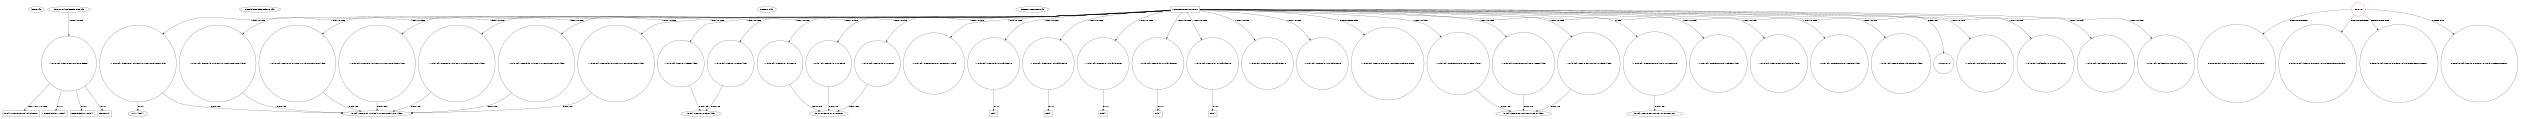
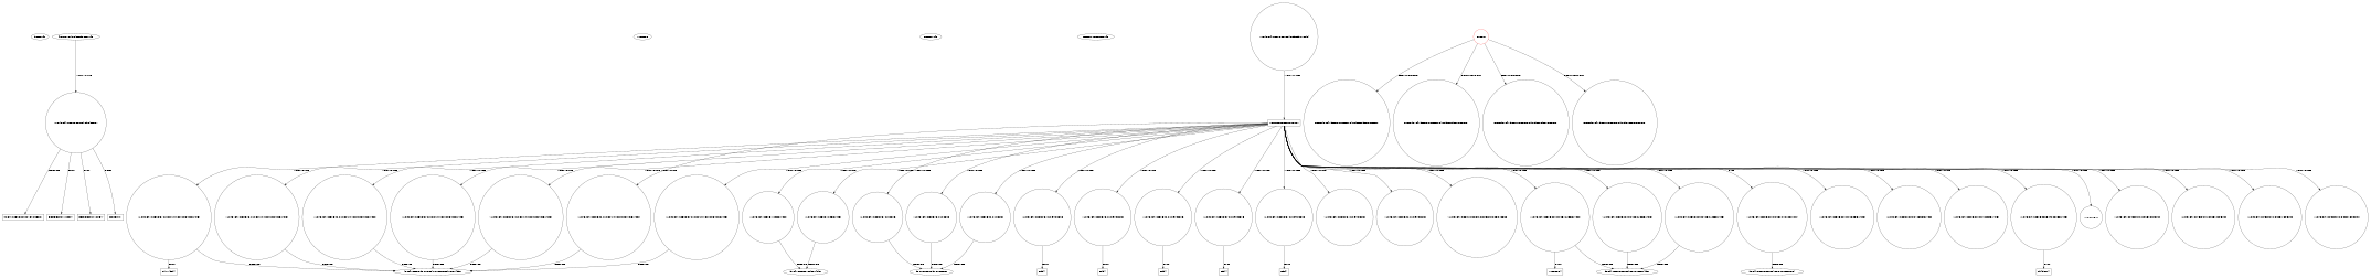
  digraph {
    fontname="DejaVu Sans"
    node [fontname="DejaVu Sans" isFrameworkType=false shape=circle vertexType=VARIABLE_EXPRESION]
    edge [fontname="DejaVu Sans"]
    baseInfo [category=pattern graphId=4304 isAnonymous=false possibleRelation=false isFrameworkType="" shape="" vertexType=""]
    frameworkRelatedTypesInfo [isFrameworkType="" shape="" vertexType=""]
    n3 [label="VAR:javafx.scene.control.ChoiceBox"]
-   possibleCollaborationsInfo [isFrameworkType="" shape="" vertexType=""]
+   possibleCollaborationsInfo [label=wrapText isFrameworkType="" shape="" vertexType=""]
    patternInfo [frequency=2.0 patternRootClient=0 isFrameworkType="" shape="" vertexType=""]
    patternInstancesInfo [0="SaiPradeepDandem-javafx2-gradient-builder~/SaiPradeepDandem-javafx2-gradient-builder/javafx2-gradient-builder-master/src/main/java/com/javafx/gradientbuilder/application/RadialSettingsLayout.java~RadialSettingsLayout~1170" 1="SaiPradeepDandem-javafx2-gradient-builder~/SaiPradeepDandem-javafx2-gradient-builder/javafx2-gradient-builder-master/src/main/java/com/javafx/gradientbuilder/application/LinearSettingsLayout.java~LinearSettingsLayout~1172" isFrameworkType="" shape="" vertexType=""]
    n7 [label="javafx.scene.layout.ColumnConstraintsBuilder" vertexType=FRAMEWORK_CLASS_TYPE shape=""]
    n8 [label="VAR:javafx.scene.layout.ColumnConstraintsBuilder"]
-   n9 [label="minWidth()" shape=ellipse vertexType=INSIDE_CALL]
+   n9 [label="minWidth()" shape=box vertexType=INSIDE_CALL]
    n10 [label=METHOD_DECLARATION shape=box vertexType=CLIENT_METHOD_DECLARATION]
    n11 [label="VAR:javafx.scene.NodeBuilder"]
    n12 [label="VAR:javafx.scene.NodeBuilder"]
    n13 [label="VAR:javafx.scene.layout.Pane"]
    n14 [label="VAR:javafx.scene.layout.Pane"]
    n15 [label="VAR:javafx.scene.layout.Pane"]
    n16 [label="VAR:javafx.scene.control.SelectionModel"]
    n17 [label="VAR:javafx.scene.layout.GridPane"]
    n18 [label="VAR:javafx.scene.layout.GridPane"]
    n19 [label="VAR:javafx.scene.layout.GridPane"]
    n20 [label="VAR:javafx.scene.layout.GridPane"]
    n21 [label="VAR:javafx.scene.layout.GridPane"]
    n22 [label="VAR:javafx.scene.layout.GridPane"]
    n23 [label="VAR:javafx.scene.layout.GridPane"]
    n24 [label="VAR:javafx.beans.property.BooleanPropertyBase"]
    n25 [label="VAR:javafx.scene.control.TextAreaBuilder"]
    n26 [label="VAR:javafx.scene.control.TextAreaBuilder"]
    n27 [label="VAR:javafx.scene.control.TextAreaBuilder"]
    n28 [label="VAR:javafx.scene.control.TextInputControl"]
    n29 [label="VAR:javafx.scene.control.LabelBuilder"]
    n30 [label="VAR:javafx.scene.control.LabelBuilder"]
    n31 [label="VAR:javafx.scene.control.LabelBuilder"]
    n32 [label="VAR:javafx.scene.baseInfo.PaneBuilder"]
    n33 [label="VAR:CLIENT"]
    n34 [label="VAR:javafx.scene.layout.ColumnConstraintsBuilder"]
    n35 [label="VAR:javafx.scene.layout.ColumnConstraintsBuilder"]
    n36 [label="VAR:javafx.scene.layout.ColumnConstraintsBuilder"]
    n37 [label="VAR:javafx.scene.layout.ColumnConstraintsBuilder"]
    n38 [label="VAR:javafx.scene.layout.ColumnConstraintsBuilder"]
    n39 [label="VAR:javafx.scene.layout.ColumnConstraintsBuilder"]
    n40 [label="VAR:javafx.collections.ObservableList"]
    n41 [label="VAR:javafx.collections.ObservableList"]
    n42 [label="VAR:javafx.collections.ObservableList"]
    n43 [label="VAR:javafx.collections.ObservableList"]
    n44 [label="javafx.scene.NodeBuilder" vertexType=FRAMEWORK_CLASS_TYPE shape=""]
    n45 [label="layout.scene.layout.Pane" vertexType=FRAMEWORK_CLASS_TYPE shape=""]
    n46 [label="add()" shape=box vertexType=INSIDE_CALL]
    n47 [label="add()" shape=box vertexType=INSIDE_CALL]
    n48 [label="add()" shape=box vertexType=INSIDE_CALL]
    n49 [label="add()" shape=box vertexType=INSIDE_CALL]
    n50 [label="add()" shape=box vertexType=INSIDE_CALL]
+   n51 [label="wrapText()" shape=box vertexType=INSIDE_CALL]
    n52 [label="javafx.scene.control.TextAreaBuilder" vertexType=FRAMEWORK_CLASS_TYPE shape=""]
    n53 [label="javafx.scene.control.TextInputControl" vertexType=FRAMEWORK_CLASS_TYPE shape=""]
+   n54 [label="children()" shape=box vertexType=INSIDE_CALL]
    n55 [label="javafx.scene.control.ChoiceBox" shape=box vertexType=FRAMEWORK_CLASS_TYPE]
    n56 [label="getSelectionModel()" shape=box vertexType=INSIDE_CALL]
    n57 [label="getSelectionModel()" shape=box vertexType=INSIDE_CALL]
    n58 [label="setItems()" shape=box vertexType=INSIDE_CALL]
    n59 [color=red label=CLIENT vertexType=ROOT_CLIENT_CLASS_DECLARATION]
    n60 [label="FIELD:javafx.beans.property.SimpleBooleanProperty" vertexType=FIELD_DECLARATION]
    n61 [label="FIELD:javafx.beans.property.SimpleBooleanProperty" vertexType=FIELD_DECLARATION]
    n62 [label="FIELD:javafx.beans.property.SimpleBooleanProperty" vertexType=FIELD_DECLARATION]
    n63 [label="FIELD:javafx.beans.property.SimpleIntegerProperty" vertexType=FIELD_DECLARATION]
    frameworkRelatedTypesInfo -> n3 [label=INSTANTIATE]
-   n3 -> n55 [label=OF_INSTANTIATE]
+   n3 -> n55 [label=OF_TYPE]
    n3 -> n56 [label=CALL]
    n3 -> n57 [label=CALL]
-   n3 -> n58 [label=CALL]
+   n3 -> n58 [label=FIELD]
    n8 -> n7 [label=OF_TYPE]
    n8 -> n9 [label=CALL]
    n10 -> n8 [label=INSTANTIATE]
    n10 -> n11 [label=INSTANTIATE]
    n10 -> n12 [label=INSTANTIATE]
    n10 -> n13 [label=INSTANTIATE]
    n10 -> n14 [label=INSTANTIATE]
    n10 -> n15 [label=INSTANTIATE]
-   n10 -> n16 [label=INSTANTIATE]
+   n16 -> n10 [label=INSTANTIATE]
    n10 -> n17 [label=INSTANTIATE]
    n10 -> n18 [label=INSTANTIATE]
    n10 -> n19 [label=INSTANTIATE]
    n10 -> n20 [label=INSTANTIATE]
    n10 -> n21 [label=INSTANTIATE]
    n10 -> n22 [label=INSTANTIATE]
    n10 -> n23 [label=INSTANTIATE]
-   n10 -> n24 [label=DECLARE_FIELD]
+   n10 -> n24 [label=INSTANTIATE]
    n10 -> n25 [label=INSTANTIATE]
    n10 -> n26 [label=INSTANTIATE]
    n10 -> n27 [label=INSTANTIATE]
    n10 -> n28 [label=TYPE]
    n10 -> n29 [label=INSTANTIATE]
    n10 -> n30 [label=INSTANTIATE]
    n10 -> n31 [label=INSTANTIATE]
    n10 -> n32 [label=INSTANTIATE]
-   n10 -> n33 [label=OF_TYPE]
+   n10 -> n33 [label=INSTANTIATE]
    n10 -> n34 [label=INSTANTIATE]
    n10 -> n35 [label=INSTANTIATE]
    n10 -> n36 [label=INSTANTIATE]
    n10 -> n37 [label=INSTANTIATE]
    n10 -> n38 [label=INSTANTIATE]
    n10 -> n39 [label=INSTANTIATE]
    n10 -> n40 [label=INSTANTIATE]
    n10 -> n41 [label=INSTANTIATE]
    n10 -> n42 [label=INSTANTIATE]
    n10 -> n43 [label=INSTANTIATE]
    n11 -> n44 [label=OF_TYPE]
    n12 -> n44 [label=OF_TYPE]
    n13 -> n45 [label=OF_TYPE]
    n14 -> n45 [label=OF_TYPE]
    n15 -> n45 [label=OF_TYPE]
    n17 -> n46 [label=CALL]
    n18 -> n47 [label=CALL]
    n19 -> n48 [label=CALL]
    n20 -> n49 [label=CALL]
    n21 -> n50 [label=CALL]
+   n25 -> n51 [label=CALL]
    n25 -> n52 [label=OF_TYPE]
    n26 -> n52 [label=OF_TYPE]
    n27 -> n52 [label=OF_TYPE]
    n28 -> n53 [label=OF_TYPE]
+   n32 -> n54 [label=CALL]
    n34 -> n7 [label=OF_TYPE]
    n35 -> n7 [label=OF_TYPE]
    n36 -> n7 [label=OF_TYPE]
    n37 -> n7 [label=OF_TYPE]
    n38 -> n7 [label=OF_TYPE]
    n39 -> n7 [label=OF_TYPE]
    n59 -> n60 [label=DECLARE_FIELD]
    n59 -> n61 [label=DECLARE_FIELD]
    n59 -> n62 [label=DECLARE_FIELD]
-   n59 -> n63 [label=TYPE_FIELD]
+   n59 -> n63 [label=DECLARE_FIELD]
  }
